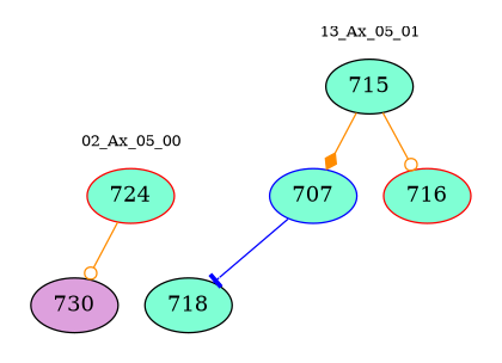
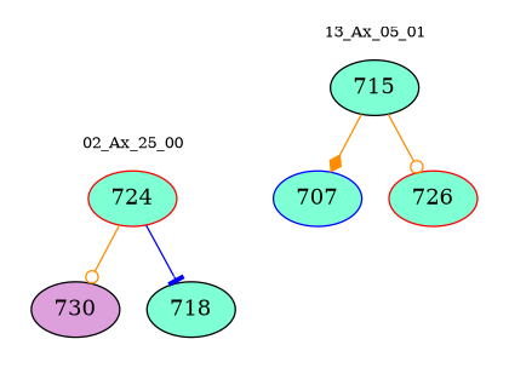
  digraph {
    node [color=black fillcolor=aquamarine style=filled]
    edge [arrowhead=odot color=darkorange]
    n1 [color=red label=724]
    n2 [label=718]
    n3 [fillcolor=plum label=730]
    n4 [label=715]
    n5 [color=blue label=707]
-   n6 [color=red label=716]
+   n6 [color=red label=726]
    subgraph cluster_1 {
      color=white
      fontsize=10
-     label="02_Ax_05_00"
+     label="02_Ax_25_00"
      n1
      n2
      n3
    }
    subgraph cluster_2 {
      color=white
      fontsize=10
      label="13_Ax_05_01"
      n4
      n5
      n6
    }
-   n5 -> n2 [arrowhead=tee color=blue]
+   n1 -> n2 [arrowhead=tee color=blue]
    n1 -> n3
    n4 -> n5 [arrowhead=diamond]
    n4 -> n6
  }
